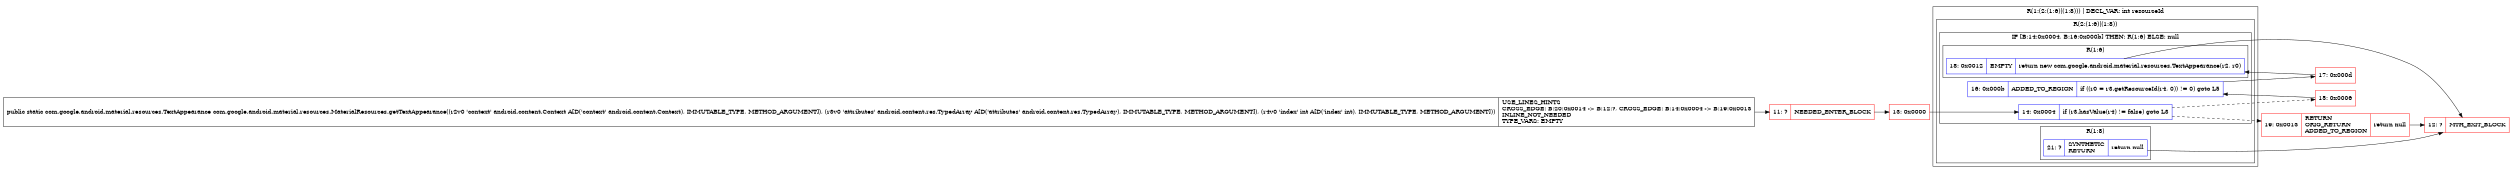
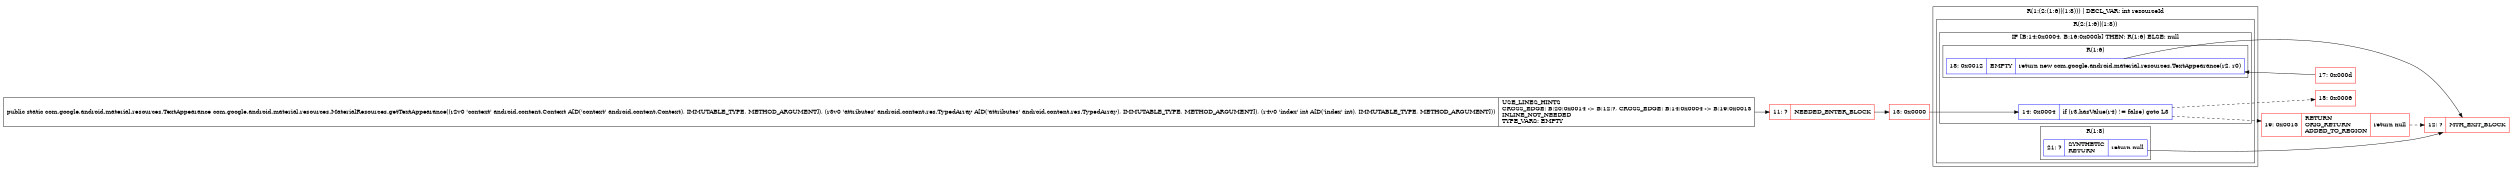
  digraph {
    rankdir=LR
    node [color=red shape=record]
    n1 [color=blue label="{18\:\ 0x0012|EMPTY\l|return new com.google.android.material.resources.TextAppearance(r2, r0)\l}"]
    n2 [color=blue label="{14\:\ 0x0004|if (r3.hasValue(r4) != false) goto L3\l}"]
-   n3 [color=blue label="{16\:\ 0x000b|ADDED_TO_REGION\l|if ((r0 = r3.getResourceId(r4, 0)) != 0) goto L5\l}"]
    n4 [color=blue label="{21\:\ ?|SYNTHETIC\lRETURN\l|return null\l}"]
    n5 [label="{12\:\ ?|MTH_EXIT_BLOCK\l}"]
    n6 [label="{15\:\ 0x0006}"]
    n7 [label="{19\:\ 0x0013|RETURN\lORIG_RETURN\lADDED_TO_REGION\l|return null\l}"]
    n8 [label="{17\:\ 0x000d}"]
    n9 [label="{11\:\ ?|NEEDED_ENTER_BLOCK\l}"]
    n10 [label="{13\:\ 0x0000}"]
    n11 [label="{public static com.google.android.material.resources.TextAppearance com.google.android.material.resources.MaterialResources.getTextAppearance((r2v0 'context' android.content.Context A[D('context' android.content.Context), IMMUTABLE_TYPE, METHOD_ARGUMENT]), (r3v0 'attributes' android.content.res.TypedArray A[D('attributes' android.content.res.TypedArray), IMMUTABLE_TYPE, METHOD_ARGUMENT]), (r4v0 'index' int A[D('index' int), IMMUTABLE_TYPE, METHOD_ARGUMENT]))  | USE_LINES_HINTS\lCROSS_EDGE: B:20:0x0014 \-\> B:12:?, CROSS_EDGE: B:14:0x0004 \-\> B:19:0x0013\lINLINE_NOT_NEEDED\lTYPE_VARS: EMPTY\l}" color=""]
    subgraph cluster_1 {
      label="R(1:(2:(1:6)|(1:8))) | DECL_VAR: int resourceId\l"
      subgraph cluster_2 {
        label="R(2:(1:6)|(1:8))"
        subgraph cluster_3 {
          label="IF [B:14:0x0004, B:16:0x000b] THEN: R(1:6) ELSE: null"
          n2
-         n3
          subgraph cluster_4 {
            label="R(1:6)"
            n1
          }
        }
        subgraph cluster_5 {
          label="R(1:8)"
          n4
        }
      }
    }
    n1 -> n5
    n2 -> n6 [style=dashed]
    n2 -> n7 [style=dashed]
-   n3 -> n8
    n4 -> n5
-   n6 -> n3
-   n7 -> n5
+   n7 -> n5 [style=dashed]
    n8 -> n1
    n9 -> n10
    n10 -> n2
    n11 -> n9
  }
